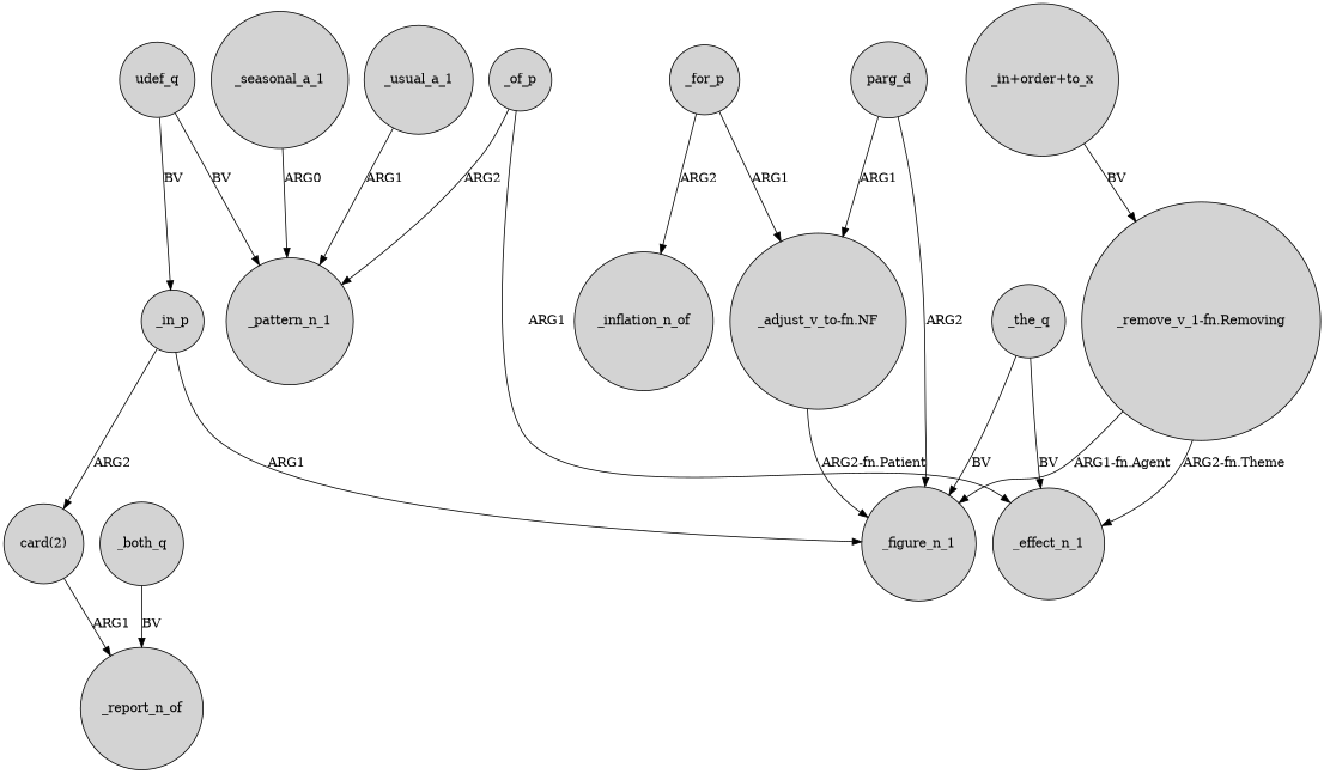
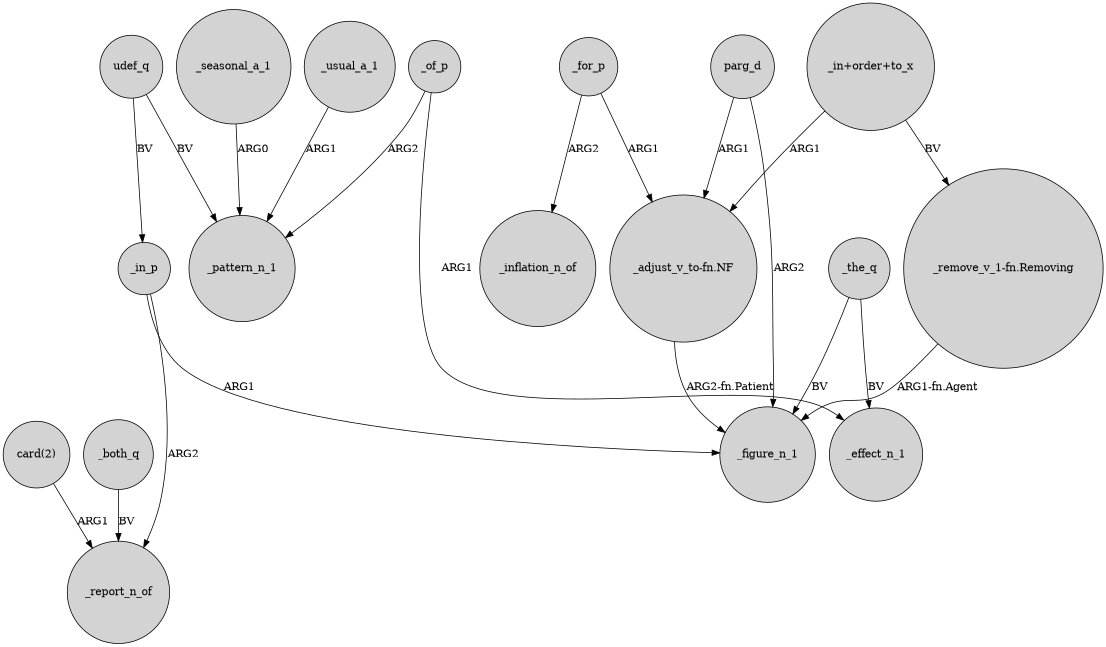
  digraph {
    node [shape=circle style=filled]
    _of_p
    _effect_n_1
    _pattern_n_1
    udef_q
    _in_p
    parg_d
    "_adjust_v_to-fn.NF"
    _figure_n_1
    _report_n_of
    "_in+order+to_x"
    "_remove_v_1-fn.Removing"
    _usual_a_1
    _the_q
    _seasonal_a_1
    _for_p
    _inflation_n_of
    "card(2)"
    _both_q
    _of_p -> _effect_n_1 [label=ARG1]
    _of_p -> _pattern_n_1 [label=ARG2]
    udef_q -> _pattern_n_1 [label=BV]
    udef_q -> _in_p [label=BV]
    _in_p -> _figure_n_1 [label=ARG1]
-   _in_p -> "card(2)" [label=ARG2]
+   _in_p -> _report_n_of [label=ARG2]
    parg_d -> "_adjust_v_to-fn.NF" [label=ARG1]
    parg_d -> _figure_n_1 [label=ARG2]
    "_adjust_v_to-fn.NF" -> _figure_n_1 [label="ARG2-fn.Patient"]
+   "_in+order+to_x" -> "_adjust_v_to-fn.NF" [label=ARG1]
    "_in+order+to_x" -> "_remove_v_1-fn.Removing" [label=BV]
-   "_remove_v_1-fn.Removing" -> _effect_n_1 [label="ARG2-fn.Theme"]
    "_remove_v_1-fn.Removing" -> _figure_n_1 [label="ARG1-fn.Agent"]
    _usual_a_1 -> _pattern_n_1 [label=ARG1]
    _the_q -> _effect_n_1 [label=BV]
    _the_q -> _figure_n_1 [label=BV]
    _seasonal_a_1 -> _pattern_n_1 [label=ARG0]
    _for_p -> "_adjust_v_to-fn.NF" [label=ARG1]
    _for_p -> _inflation_n_of [label=ARG2]
    "card(2)" -> _report_n_of [label=ARG1]
    _both_q -> _report_n_of [label=BV]
  }
